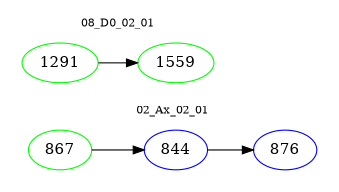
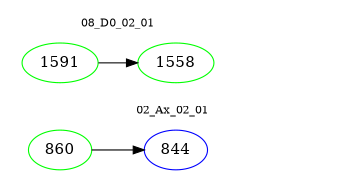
  digraph {
    rankdir=LR
    node [color=green]
    edge [color=black]
-   n1 [label=867]
+   n1 [label=860]
    n2 [color=blue label=844]
-   n3 [color=blue label=876]
-   n4 [label=1291]
-   n5 [label=1559]
+   n4 [label=1591]
+   n5 [label=1558]
    subgraph cluster_1 {
      color=white
      fontsize=10
      label="02_Ax_02_01"
      n1
      n2
-     n3
    }
    subgraph cluster_2 {
      color=white
      fontsize=10
      label="08_D0_02_01"
      n4
      n5
    }
    n1 -> n2
-   n2 -> n3
    n4 -> n5
  }
